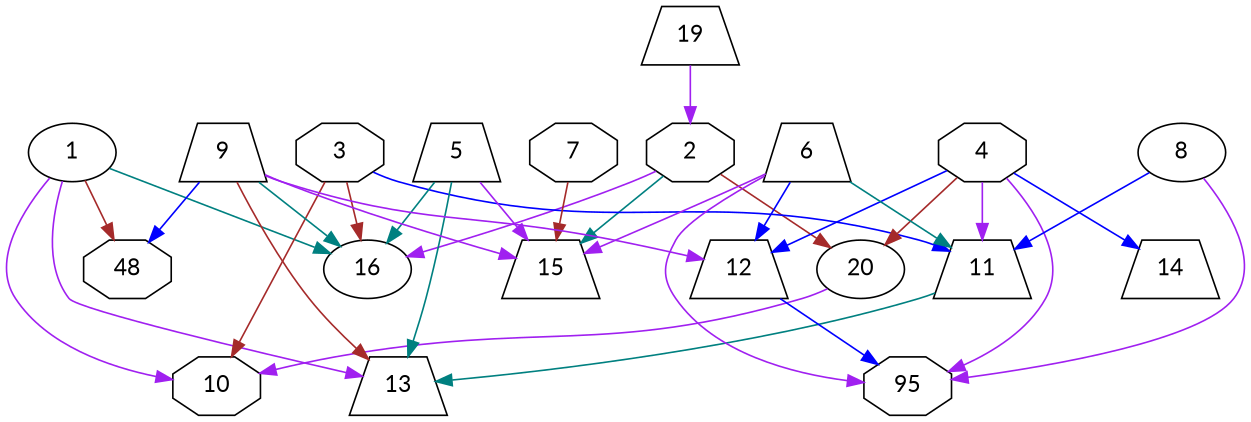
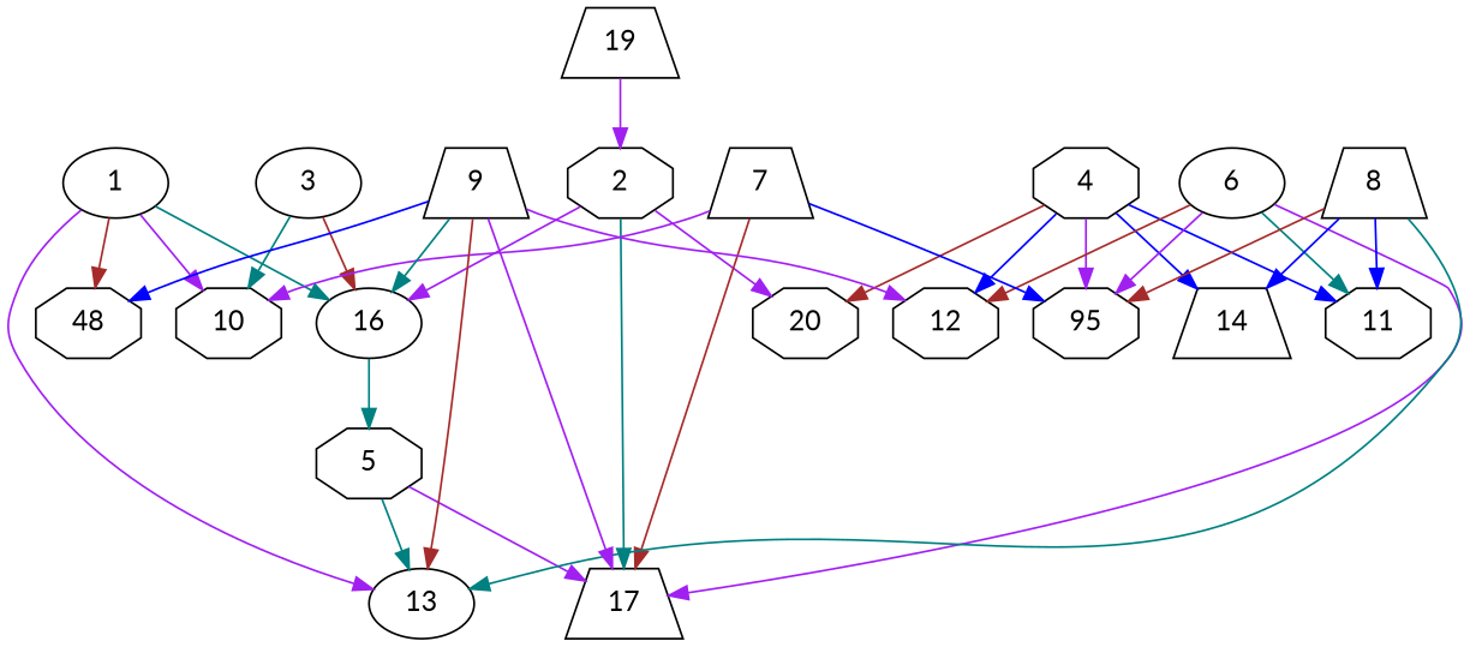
  digraph {
    fontname=Lato
    node [alpha=0.17 fontname=Lato shape=octagon]
    edge [color=purple fontname=Lato]
    1 [expect_size=48902144 shape=ellipse]
    10 [alpha=0.10 expect_size=51696640]
-   13 [alpha=0.07 expect_size=23343104 shape=trapezium]
+   13 [alpha=0.07 expect_size=23343104 shape=ellipse]
    16 [alpha=0.04 expect_size=17323008 shape=ellipse]
    n5 [alpha=0.19 expect_size=5860352 label=48]
    2 [alpha=0.13 expect_size=48559104]
-   17 [alpha=0.13 expect_size=26857472 shape=trapezium label=15]
-   20 [alpha=0.19 expect_size=45693952 shape=ellipse]
+   17 [alpha=0.13 expect_size=26857472 shape=trapezium]
+   20 [alpha=0.19 expect_size=45693952]
    19 [alpha=0.13 expect_size=6094848 shape=trapezium]
-   3 [alpha=0.20 expect_size=37376000]
-   11 [expect_size=46935040 shape=trapezium]
+   3 [alpha=0.20 expect_size=37376000 shape=ellipse]
+   11 [expect_size=46935040]
    4 [alpha=0.02 expect_size=46860288]
    14 [expect_size=22437888 shape=trapezium]
    n14 [expect_size=27730944 label=95]
-   12 [alpha=0.03 expect_size=41030656 shape=trapezium]
-   5 [alpha=0.16 expect_size=34308096 shape=trapezium]
-   6 [alpha=0.04 expect_size=47775744 shape=trapezium]
-   7 [alpha=0.11 expect_size=23965696]
-   8 [alpha=0.00 expect_size=24065024 shape=ellipse]
+   12 [alpha=0.03 expect_size=41030656]
+   5 [alpha=0.16 expect_size=34308096]
+   6 [alpha=0.04 expect_size=47775744 shape=ellipse]
+   7 [alpha=0.11 expect_size=23965696 shape=trapezium]
+   8 [alpha=0.00 expect_size=24065024 shape=trapezium]
    9 [expect_size=52381696 shape=trapezium]
    1 -> 10
    1 -> 13
    1 -> 16 [color=teal]
    1 -> n5 [color=brown]
    2 -> 16
    2 -> 17 [color=teal]
-   2 -> 20 [color=brown]
+   2 -> 20
    19 -> 2
-   3 -> 10 [color=brown]
+   3 -> 10 [color=teal]
    3 -> 16 [color=brown]
-   3 -> 11 [color=blue]
    4 -> 20 [color=brown]
-   4 -> 11
+   4 -> 11 [color=blue]
    4 -> 14 [color=blue]
    4 -> n14
    4 -> 12 [color=blue]
    5 -> 13 [color=teal]
-   5 -> 16 [color=teal]
+   16 -> 5 [color=teal]
    5 -> 17
    6 -> 17
    6 -> 11 [color=teal]
    6 -> n14
-   6 -> 12 [color=blue]
-   20 -> 10
+   6 -> 12 [color=brown]
+   7 -> 10
    7 -> 17 [color=brown]
-   12 -> n14 [color=blue]
-   11 -> 13 [color=teal]
+   7 -> n14 [color=blue]
+   8 -> 13 [color=teal]
    8 -> 11 [color=blue]
-   8 -> n14
+   8 -> 14 [color=blue]
+   8 -> n14 [color=brown]
    9 -> 13 [color=brown]
    9 -> 16 [color=teal]
    9 -> n5 [color=blue]
    9 -> 17
    9 -> 12
  }
